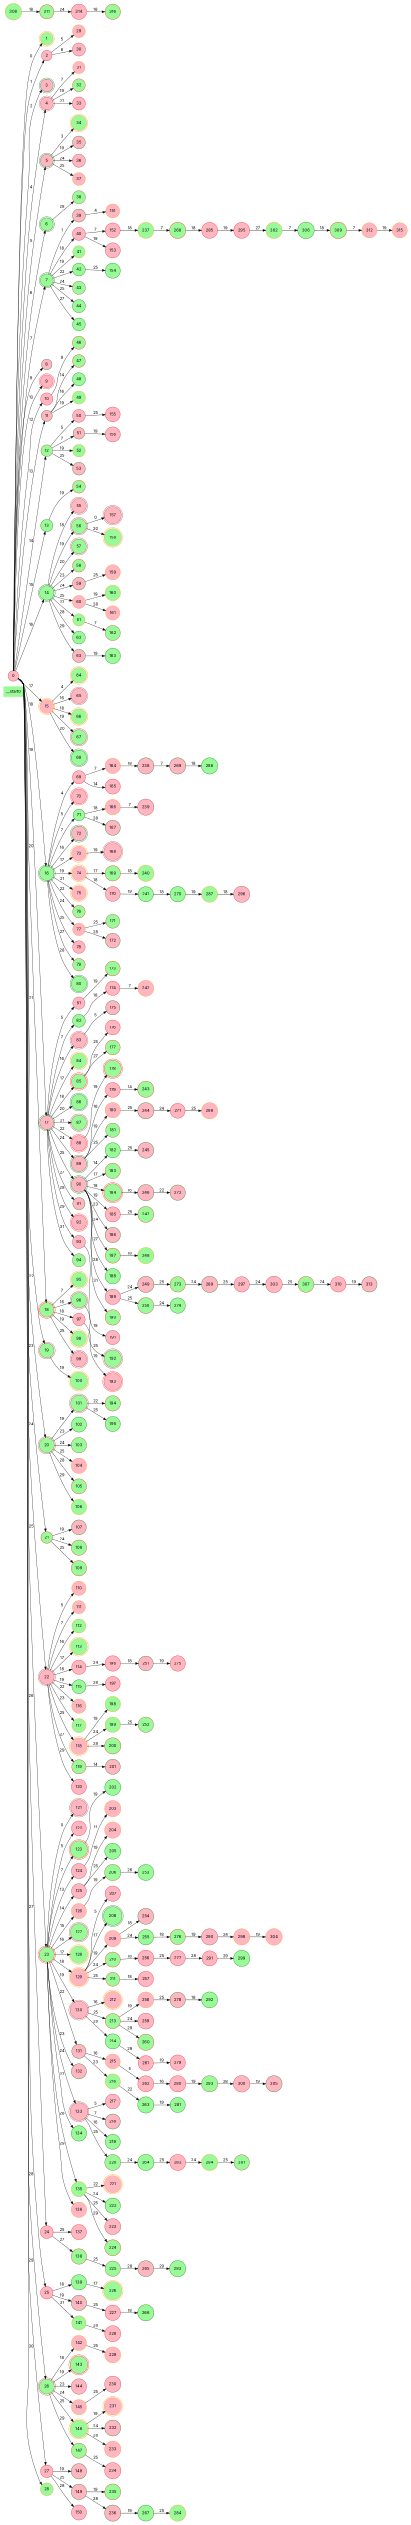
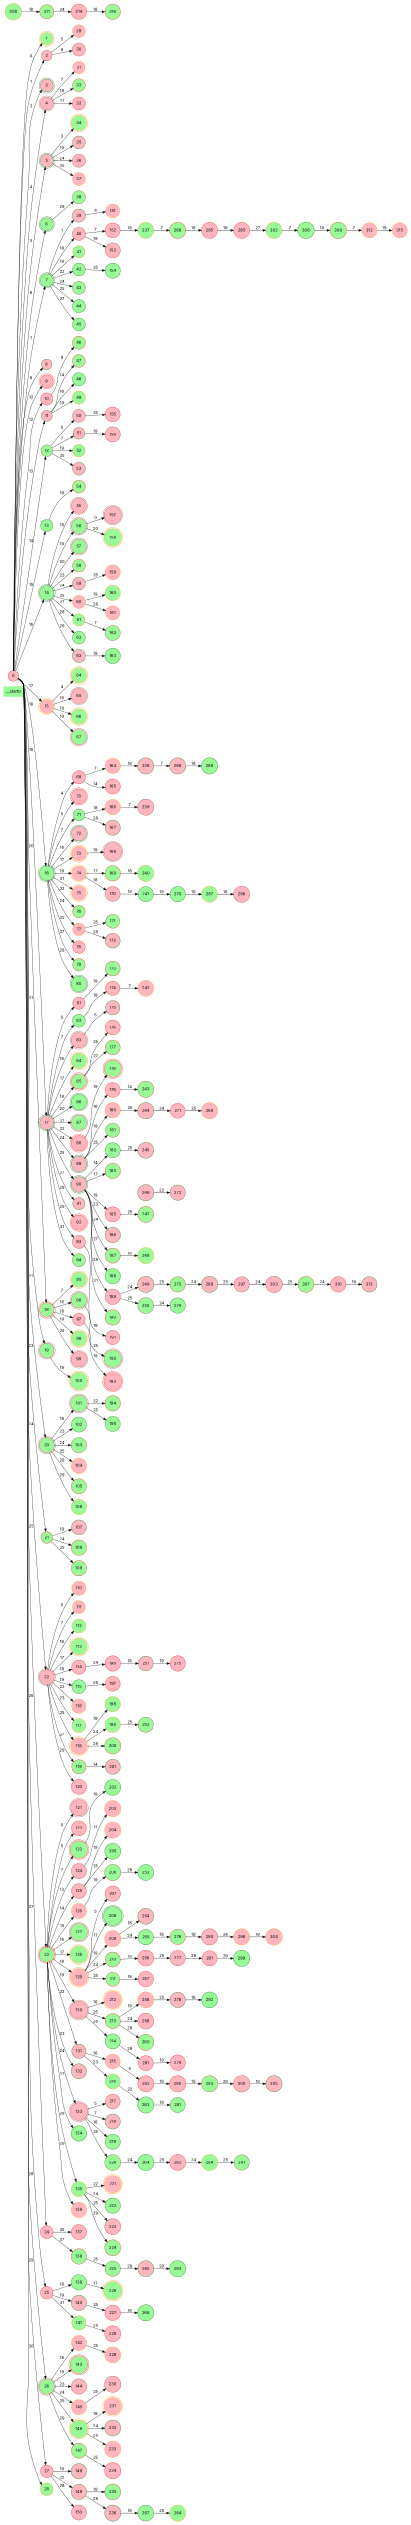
  digraph {
    fontname=Inter
    rankdir=LR
    node [color=red fillcolor=lightpink fontname=Inter shape=circle style=filled]
    edge [fontname=Inter]
    __start0 [fillcolor=palegreen shape=none]
    n2 [color=brown label=0]
    n3 [color=darkorange fillcolor=palegreen label=1 shape=doublecircle style="rounded,filled"]
    n4 [color=brown label=2]
    n5 [color=darkgreen label=3 shape=doublecircle style="rounded,filled"]
    n6 [color=brown label=4 shape=doublecircle style="rounded,filled"]
    n7 [color=darkgreen label=5 shape=doublecircle style="rounded,filled"]
    n8 [color=darkgreen fillcolor=palegreen label=6 shape=doublecircle style="rounded,filled"]
    n9 [color=darkgreen fillcolor=palegreen label=7 shape=doublecircle style="rounded,filled"]
    n10 [color=darkgreen label=8]
    n11 [label=9 shape=doublecircle style="rounded,filled"]
    n12 [label=10]
    n13 [color=darkgreen label=11]
    n14 [color=brown fillcolor=palegreen label=12]
    n15 [color=darkgreen fillcolor=palegreen label=13]
    n16 [color=darkgreen fillcolor=palegreen label=14 shape=doublecircle style="rounded,filled"]
    n17 [color=darkorange label=15 shape=doublecircle style="rounded,filled"]
    n18 [color=darkgreen fillcolor=palegreen label=16 shape=doublecircle style="rounded,filled"]
    n19 [color=darkgreen label=17 shape=doublecircle style="rounded,filled"]
    n20 [fillcolor=palegreen label=18 shape=doublecircle style="rounded,filled"]
    n21 [color=brown fillcolor=palegreen label=19 shape=doublecircle style="rounded,filled"]
    n22 [color=brown fillcolor=palegreen label=20 shape=doublecircle style="rounded,filled"]
    n23 [fillcolor=palegreen label=21]
    n24 [color=brown label=22 shape=doublecircle style="rounded,filled"]
    n25 [fillcolor=palegreen label=23 shape=doublecircle style="rounded,filled"]
    n26 [label=24]
    n27 [label=25]
    n28 [color=brown fillcolor=palegreen label=26 shape=doublecircle style="rounded,filled"]
    n29 [label=27]
    n30 [color=darkorange fillcolor=palegreen label=28]
    n31 [color=darkorange label=29]
    n32 [color=brown label=30]
    n33 [color=darkorange label=31]
    n34 [fillcolor=palegreen label=32]
    n35 [label=33]
    n36 [color=darkorange fillcolor=palegreen label=34 shape=doublecircle style="rounded,filled"]
    n37 [color=darkgreen label=35]
    n38 [color=brown label=36]
    n39 [color=darkorange label=37]
    n40 [color=brown fillcolor=palegreen label=38]
    n41 [color=darkgreen label=39]
    n42 [color=brown label=40]
    n43 [color=darkorange fillcolor=palegreen label=41]
    n44 [color=darkgreen fillcolor=palegreen label=42]
    n45 [color=brown fillcolor=palegreen label=43]
    n46 [color=darkgreen fillcolor=palegreen label=44]
    n47 [color=darkgreen fillcolor=palegreen label=45]
    n48 [fillcolor=palegreen label=46]
    n49 [fillcolor=palegreen label=47]
    n50 [color=darkgreen fillcolor=palegreen label=48]
    n51 [color=darkorange fillcolor=palegreen label=49]
    n52 [color=brown label=50]
    n53 [color=darkgreen label=51]
    n54 [color=darkorange fillcolor=palegreen label=52]
    n55 [color=darkgreen label=53]
    n56 [fillcolor=palegreen label=54]
    n57 [color=brown label=55 shape=doublecircle style="rounded,filled"]
    n58 [color=brown fillcolor=palegreen label=56 shape=doublecircle style="rounded,filled"]
    n59 [color=brown fillcolor=palegreen label=57 shape=doublecircle style="rounded,filled"]
    n60 [fillcolor=palegreen label=58]
    n61 [color=darkgreen label=59]
    n62 [color=darkorange label=60]
    n63 [color=darkorange fillcolor=palegreen label=61]
    n64 [color=darkgreen fillcolor=palegreen label=62]
    n65 [color=darkgreen label=63]
    n66 [color=darkorange fillcolor=palegreen label=64 shape=doublecircle style="rounded,filled"]
    n67 [color=brown label=65 shape=doublecircle style="rounded,filled"]
    n68 [color=darkorange fillcolor=palegreen label=66 shape=doublecircle style="rounded,filled"]
    n69 [color=brown fillcolor=palegreen label=67 shape=doublecircle style="rounded,filled"]
-   n70 [color=darkgreen fillcolor=palegreen label=68 shape=doublecircle style="rounded,filled"]
    n71 [label=69]
    n72 [label=70 shape=doublecircle style="rounded,filled"]
    n73 [color=darkgreen fillcolor=palegreen label=71]
    n74 [color=darkgreen label=72 shape=doublecircle style="rounded,filled"]
    n75 [color=darkorange label=73 shape=doublecircle style="rounded,filled"]
    n76 [color=darkorange label=74 shape=doublecircle style="rounded,filled"]
    n77 [color=darkorange label=75 shape=doublecircle style="rounded,filled"]
    n78 [fillcolor=palegreen label=76]
    n79 [color=darkorange label=77]
    n80 [label=78]
    n81 [fillcolor=palegreen label=79]
    n82 [color=darkgreen fillcolor=palegreen label=80 shape=doublecircle style="rounded,filled"]
    n83 [color=brown label=81]
    n84 [color=darkgreen fillcolor=palegreen label=82]
    n85 [color=brown label=83 shape=doublecircle style="rounded,filled"]
    n86 [color=darkorange fillcolor=palegreen label=84 shape=doublecircle style="rounded,filled"]
    n87 [fillcolor=palegreen label=85 shape=doublecircle style="rounded,filled"]
    n88 [color=darkgreen fillcolor=palegreen label=86 shape=doublecircle style="rounded,filled"]
    n89 [color=brown fillcolor=palegreen label=87 shape=doublecircle style="rounded,filled"]
    n90 [label=88 shape=doublecircle style="rounded,filled"]
    n91 [color=darkgreen label=89 shape=doublecircle style="rounded,filled"]
    n92 [color=darkgreen label=90 shape=doublecircle style="rounded,filled"]
    n93 [color=darkgreen label=91]
    n94 [label=92 shape=doublecircle style="rounded,filled"]
    n95 [color=brown label=93]
    n96 [color=brown fillcolor=palegreen label=94]
    n97 [color=darkorange fillcolor=palegreen label=95 shape=doublecircle style="rounded,filled"]
    n98 [color=brown fillcolor=palegreen label=96 shape=doublecircle style="rounded,filled"]
    n99 [label=97]
    n100 [color=darkorange fillcolor=palegreen label=98 shape=doublecircle style="rounded,filled"]
    n101 [color=brown label=99 shape=doublecircle style="rounded,filled"]
    n102 [color=darkorange fillcolor=palegreen label=100 shape=doublecircle style="rounded,filled"]
    n103 [color=brown fillcolor=palegreen label=101 shape=doublecircle style="rounded,filled"]
    n104 [color=darkgreen fillcolor=palegreen label=102]
    n105 [color=brown fillcolor=palegreen label=103]
    n106 [color=darkorange label=104]
    n107 [fillcolor=palegreen label=105]
    n108 [color=darkorange fillcolor=palegreen label=106]
    n109 [color=darkgreen label=107]
    n110 [fillcolor=palegreen label=108]
    n111 [fillcolor=palegreen label=109]
    n112 [color=darkorange label=110]
    n113 [color=darkorange label=111]
    n114 [color=darkorange fillcolor=palegreen label=112]
    n115 [color=darkorange fillcolor=palegreen label=113 shape=doublecircle style="rounded,filled"]
    n116 [label=114]
    n117 [color=darkgreen fillcolor=palegreen label=115]
    n118 [color=darkorange label=116]
    n119 [color=darkorange fillcolor=palegreen label=117]
    n120 [color=darkorange label=118 shape=doublecircle style="rounded,filled"]
    n121 [fillcolor=palegreen label=119]
    n122 [label=120]
    n123 [color=brown label=121 shape=doublecircle style="rounded,filled"]
    n124 [label=122]
    n125 [fillcolor=palegreen label=123 shape=doublecircle style="rounded,filled"]
    n126 [color=brown label=124]
    n127 [color=brown label=125]
    n128 [color=darkorange label=126]
    n129 [color=brown fillcolor=palegreen label=127 shape=doublecircle style="rounded,filled"]
    n130 [color=darkorange fillcolor=palegreen label=128 shape=doublecircle style="rounded,filled"]
    n131 [color=darkorange label=129 shape=doublecircle style="rounded,filled"]
    n132 [color=brown label=130 shape=doublecircle style="rounded,filled"]
    n133 [color=darkgreen label=131]
    n134 [color=darkgreen label=132]
    n135 [color=brown label=133 shape=doublecircle style="rounded,filled"]
    n136 [color=darkgreen fillcolor=palegreen label=134]
    n137 [color=darkorange fillcolor=palegreen label=135]
    n138 [color=darkorange label=136]
    n139 [label=137]
    n140 [fillcolor=palegreen label=138]
    n141 [color=darkgreen fillcolor=palegreen label=139]
    n142 [color=darkgreen label=140]
    n143 [color=darkorange fillcolor=palegreen label=141]
    n144 [color=darkorange label=142]
    n145 [fillcolor=palegreen label=143 shape=doublecircle style="rounded,filled"]
    n146 [color=brown label=144]
    n147 [color=darkorange label=145]
    n148 [color=darkorange fillcolor=palegreen label=146 shape=doublecircle style="rounded,filled"]
    n149 [fillcolor=palegreen label=147]
    n150 [color=darkgreen label=148]
    n151 [color=darkgreen label=149]
    n152 [color=brown label=150]
    n153 [color=darkorange label=151]
    n154 [label=152]
    n155 [color=brown label=153]
    n156 [color=darkgreen fillcolor=palegreen label=154]
    n157 [label=155]
    n158 [color=brown label=156]
    n159 [color=brown label=157 shape=doublecircle style="rounded,filled"]
    n160 [color=darkorange fillcolor=palegreen label=158 shape=doublecircle style="rounded,filled"]
    n161 [color=darkorange label=159]
    n162 [color=darkorange fillcolor=palegreen label=160]
    n163 [color=darkorange label=161]
    n164 [color=brown fillcolor=palegreen label=162]
    n165 [color=darkgreen fillcolor=palegreen label=163]
    n166 [color=darkorange label=164]
    n167 [label=165]
    n168 [color=darkorange label=166]
    n169 [color=darkgreen label=167]
    n170 [color=brown label=168 shape=doublecircle style="rounded,filled"]
    n171 [fillcolor=palegreen label=169]
    n172 [color=brown label=170]
    n173 [color=brown fillcolor=palegreen label=171]
    n174 [color=darkgreen label=172]
    n175 [fillcolor=palegreen label=173]
    n176 [label=174]
    n177 [color=darkgreen label=175]
    n178 [label=176]
    n179 [fillcolor=palegreen label=177]
    n180 [fillcolor=palegreen label=178 shape=doublecircle style="rounded,filled"]
    n181 [label=179]
    n182 [color=darkorange label=180]
    n183 [color=brown fillcolor=palegreen label=181]
    n184 [color=darkgreen fillcolor=palegreen label=182]
    n185 [fillcolor=palegreen label=183]
-   n186 [fillcolor=palegreen label=184 shape=doublecircle style="rounded,filled"]
    n187 [label=185]
    n188 [color=darkgreen label=186]
    n189 [fillcolor=palegreen label=187]
    n190 [color=darkgreen fillcolor=palegreen label=188]
    n191 [color=brown label=189]
    n192 [fillcolor=palegreen label=190]
    n193 [color=brown label=191]
    n194 [color=brown fillcolor=palegreen label=192 shape=doublecircle style="rounded,filled"]
    n195 [label=193 shape=doublecircle style="rounded,filled"]
    n196 [fillcolor=palegreen label=194]
    n197 [color=darkgreen fillcolor=palegreen label=195]
    n198 [label=196]
    n199 [label=197]
    n200 [color=darkorange fillcolor=palegreen label=198]
    n201 [color=darkorange fillcolor=palegreen label=199]
    n202 [fillcolor=palegreen label=200]
    n203 [color=darkgreen label=201]
    n204 [color=darkgreen fillcolor=palegreen label=202]
    n205 [color=darkorange label=203]
    n206 [color=darkorange label=204]
    n207 [color=darkgreen fillcolor=palegreen label=205]
    n208 [color=brown fillcolor=palegreen label=206]
    n209 [color=brown label=207]
    n210 [color=darkgreen fillcolor=palegreen label=208 shape=doublecircle style="rounded,filled"]
    n211 [color=darkorange label=209]
    n212 [fillcolor=palegreen label=210]
    n213 [fillcolor=palegreen label=211]
    n214 [color=darkorange label=212 shape=doublecircle style="rounded,filled"]
    n215 [fillcolor=palegreen label=213]
    n216 [color=darkgreen fillcolor=palegreen label=214]
    n217 [color=darkorange label=215]
    n218 [color=darkorange fillcolor=palegreen label=216]
    n219 [color=brown label=217]
    n220 [color=darkgreen label=218]
    n221 [color=darkgreen fillcolor=palegreen label=219]
    n222 [color=brown fillcolor=palegreen label=220]
    n223 [color=darkorange label=221 shape=doublecircle style="rounded,filled"]
    n224 [color=darkgreen fillcolor=palegreen label=222]
    n225 [color=brown label=223]
    n226 [fillcolor=palegreen label=224]
    n227 [color=brown fillcolor=palegreen label=225]
    n228 [color=darkorange fillcolor=palegreen label=226 shape=doublecircle style="rounded,filled"]
    n229 [label=227]
    n230 [label=228]
    n231 [color=darkorange label=229]
    n232 [color=brown label=230]
    n233 [color=darkorange label=231 shape=doublecircle style="rounded,filled"]
    n234 [color=darkgreen label=232]
    n235 [color=darkorange label=233]
    n236 [label=234]
    n237 [fillcolor=palegreen label=235]
    n238 [color=darkgreen label=236]
    n239 [color=darkorange fillcolor=palegreen label=237]
    n240 [color=darkgreen label=238]
    n241 [color=brown label=239]
    n242 [color=darkorange fillcolor=palegreen label=240]
    n243 [color=darkgreen fillcolor=palegreen label=241]
    n244 [color=darkorange label=242]
    n245 [fillcolor=palegreen label=243]
    n246 [color=darkgreen label=244]
    n247 [color=darkgreen label=245]
    n248 [color=darkgreen label=246]
    n249 [fillcolor=palegreen label=247]
    n250 [color=darkorange fillcolor=palegreen label=248]
    n251 [color=darkgreen label=249]
    n252 [color=brown fillcolor=palegreen label=250]
    n253 [color=darkgreen label=251]
    n254 [color=brown fillcolor=palegreen label=252]
    n255 [color=darkgreen fillcolor=palegreen label=253]
    n256 [color=darkgreen label=254]
    n257 [color=darkgreen fillcolor=palegreen label=255]
    n258 [label=256]
    n259 [label=257]
    n260 [color=darkorange label=258]
    n261 [color=brown label=259]
    n262 [fillcolor=palegreen label=260]
    n263 [label=261]
    n264 [label=262]
    n265 [color=darkgreen fillcolor=palegreen label=263]
    n266 [color=darkgreen fillcolor=palegreen label=264]
    n267 [color=darkgreen label=265]
    n268 [color=darkgreen fillcolor=palegreen label=266]
    n269 [color=darkgreen fillcolor=palegreen label=267]
    n270 [fillcolor=palegreen label=268]
    n271 [color=darkgreen label=269]
    n272 [color=darkgreen fillcolor=palegreen label=270]
    n273 [label=271]
    n274 [color=darkgreen label=272]
    n275 [fillcolor=palegreen label=273]
    n276 [color=darkgreen fillcolor=palegreen label=274]
    n277 [label=275]
    n278 [fillcolor=palegreen label=276]
    n279 [color=brown label=277]
    n280 [color=darkgreen label=278]
    n281 [label=279]
    n282 [label=280]
    n283 [color=darkgreen fillcolor=palegreen label=281]
    n284 [label=282]
    n285 [color=darkgreen fillcolor=palegreen label=283]
    n286 [color=darkorange fillcolor=palegreen label=284]
    n287 [label=285]
    n288 [color=darkgreen fillcolor=palegreen label=286]
    n289 [color=darkorange fillcolor=palegreen label=287]
    n290 [color=darkorange label=288]
    n291 [color=darkgreen label=289]
    n292 [color=brown label=290]
    n293 [label=291]
    n294 [color=darkgreen fillcolor=palegreen label=292]
    n295 [color=brown fillcolor=palegreen label=293]
    n296 [color=darkorange fillcolor=palegreen label=294]
    n297 [label=295]
    n298 [color=brown label=296]
    n299 [color=brown label=297]
    n300 [color=darkorange label=298]
    n301 [color=darkgreen fillcolor=palegreen label=299]
    n302 [color=brown label=300]
    n303 [color=brown fillcolor=palegreen label=301]
    n304 [color=darkorange fillcolor=palegreen label=302]
    n305 [color=brown label=303]
    n306 [color=darkorange label=304]
    n307 [color=darkgreen label=305]
    n308 [color=darkgreen fillcolor=palegreen label=306]
    n309 [fillcolor=palegreen label=307]
    n310 [fillcolor=palegreen label=309]
    n311 [label=310]
    n312 [color=darkorange fillcolor=palegreen label=308]
    n313 [fillcolor=palegreen label=311]
    n314 [color=darkorange label=312]
    n315 [color=darkgreen label=313]
    n316 [label=314]
    n317 [color=darkorange label=315]
    n318 [fillcolor=palegreen label=316]
    n2 -> n3 [label=0]
    n2 -> n4 [label=1]
    n2 -> n5 [label=2]
    n2 -> n6 [label=4]
    n2 -> n7 [label=5]
    n2 -> n8 [label=6]
    n2 -> n9 [label=7]
    n2 -> n10 [label=9]
    n2 -> n11 [label=10]
    n2 -> n12 [label=12]
    n2 -> n13 [label=13]
    n2 -> n14 [label=14]
    n2 -> n15 [label=15]
    n2 -> n16 [label=16]
    n2 -> n17 [label=17]
    n2 -> n18 [label=18]
    n2 -> n19 [label=19]
    n2 -> n20 [label=20]
    n2 -> n21 [label=21]
    n2 -> n22 [label=22]
    n2 -> n23 [label=23]
    n2 -> n24 [label=24]
    n2 -> n25 [label=25]
    n2 -> n26 [label=26]
    n2 -> n27 [label=27]
    n2 -> n28 [label=28]
    n2 -> n29 [label=29]
    n2 -> n30 [label=30]
    n4 -> n31 [label=5]
    n4 -> n32 [label=6]
    n6 -> n33 [label=7]
    n6 -> n34 [label=19]
    n6 -> n35 [label=27]
    n7 -> n36 [label=3]
    n7 -> n37 [label=19]
    n7 -> n38 [label=24]
    n7 -> n39 [label=25]
    n8 -> n40 [label=28]
    n9 -> n41 [label=1]
    n9 -> n42 [label=18]
    n9 -> n43 [label=19]
    n9 -> n44 [label=22]
    n9 -> n45 [label=24]
    n9 -> n46 [label=25]
    n9 -> n47 [label=27]
    n12 -> n48 [label=9]
    n13 -> n49 [label=14]
    n13 -> n50 [label=16]
    n13 -> n51 [label=19]
    n14 -> n52 [label=5]
    n14 -> n53 [label=7]
    n14 -> n54 [label=19]
    n14 -> n55 [label=25]
    n15 -> n56 [label=19]
    n16 -> n57 [label=18]
    n16 -> n58 [label=19]
    n16 -> n59 [label=20]
    n16 -> n60 [label=23]
    n16 -> n61 [label=24]
    n16 -> n62 [label=25]
    n16 -> n63 [label=27]
    n16 -> n64 [label=28]
    n16 -> n65 [label=29]
    n17 -> n66 [label=4]
    n17 -> n67 [label=16]
    n17 -> n68 [label=18]
    n17 -> n69 [label=19]
-   n17 -> n70 [label=20]
    n18 -> n71 [label=4]
    n18 -> n72 [label=5]
    n18 -> n73 [label=7]
    n18 -> n74 [label=16]
    n18 -> n75 [label=17]
    n18 -> n76 [label=19]
    n18 -> n77 [label=21]
    n18 -> n78 [label=22]
    n18 -> n79 [label=24]
    n18 -> n80 [label=25]
    n18 -> n81 [label=27]
    n18 -> n82 [label=28]
    n19 -> n83 [label=5]
    n19 -> n84 [label=7]
    n19 -> n85 [label=16]
    n19 -> n86 [label=17]
    n19 -> n87 [label=18]
    n19 -> n88 [label=20]
    n19 -> n89 [label=21]
    n19 -> n90 [label=22]
    n19 -> n91 [label=24]
    n19 -> n92 [label=25]
    n19 -> n93 [label=27]
    n19 -> n94 [label=28]
    n19 -> n95 [label=29]
    n19 -> n96 [label=31]
    n20 -> n97 [label=7]
    n20 -> n98 [label=16]
    n20 -> n99 [label=18]
    n20 -> n100 [label=19]
    n20 -> n101 [label=25]
    n21 -> n102 [label=19]
    n22 -> n103 [label=19]
    n22 -> n104 [label=23]
    n22 -> n105 [label=24]
    n22 -> n106 [label=25]
    n22 -> n107 [label=28]
    n22 -> n108 [label=29]
    n23 -> n109 [label=19]
    n23 -> n110 [label=24]
    n23 -> n111 [label=25]
    n24 -> n112 [label=5]
    n24 -> n113 [label=7]
    n24 -> n114 [label=16]
    n24 -> n115 [label=17]
    n24 -> n116 [label=18]
    n24 -> n117 [label=19]
    n24 -> n118 [label=22]
    n24 -> n119 [label=23]
    n24 -> n120 [label=25]
    n24 -> n121 [label=27]
    n24 -> n122 [label=29]
    n25 -> n123 [label=0]
    n25 -> n124 [label=5]
    n25 -> n125 [label=7]
    n25 -> n126 [label=13]
    n25 -> n127 [label=14]
    n25 -> n128 [label=15]
    n25 -> n129 [label=16]
    n25 -> n130 [label=17]
    n25 -> n131 [label=18]
    n25 -> n132 [label=19]
    n25 -> n133 [label=22]
    n25 -> n134 [label=23]
    n25 -> n135 [label=24]
    n25 -> n136 [label=27]
    n25 -> n137 [label=28]
    n25 -> n138 [label=29]
    n26 -> n139 [label=25]
    n26 -> n140 [label=27]
    n27 -> n141 [label=18]
    n27 -> n142 [label=19]
    n27 -> n143 [label=31]
    n28 -> n144 [label=18]
    n28 -> n145 [label=19]
    n28 -> n146 [label=23]
    n28 -> n147 [label=24]
    n28 -> n148 [label=25]
    n28 -> n149 [label=29]
    n29 -> n150 [label=19]
    n29 -> n151 [label=25]
    n29 -> n152 [label=28]
    n41 -> n153 [label=4]
    n42 -> n154 [label=7]
    n42 -> n155 [label=19]
    n44 -> n156 [label=25]
    n52 -> n157 [label=25]
    n53 -> n158 [label=19]
    n58 -> n159 [label=0]
    n58 -> n160 [label=20]
    n61 -> n161 [label=25]
    n62 -> n162 [label=19]
    n62 -> n163 [label=28]
    n63 -> n164 [label=7]
    n65 -> n165 [label=19]
    n71 -> n166 [label=7]
    n71 -> n167 [label=14]
    n73 -> n168 [label=18]
    n73 -> n169 [label=28]
    n75 -> n170 [label=19]
    n76 -> n171 [label=17]
    n76 -> n172 [label=18]
    n79 -> n173 [label=25]
    n79 -> n174 [label=28]
    n83 -> n175 [label=19]
    n84 -> n176 [label=18]
    n85 -> n177 [label=5]
    n87 -> n178 [label=25]
    n87 -> n179 [label=27]
    n90 -> n180 [label=19]
    n91 -> n181 [label=16]
    n91 -> n182 [label=19]
    n91 -> n183 [label=25]
    n92 -> n184 [label=14]
    n92 -> n185 [label=17]
-   n92 -> n186 [label=18]
    n92 -> n187 [label=19]
    n92 -> n188 [label=23]
    n92 -> n189 [label=24]
    n92 -> n190 [label=27]
    n92 -> n191 [label=28]
    n92 -> n192 [label=31]
    n95 -> n193 [label=19]
    n98 -> n194 [label=25]
    n99 -> n195 [label=19]
    n103 -> n196 [label=22]
    n103 -> n197 [label=25]
    n116 -> n198 [label=24]
    n117 -> n199 [label=28]
    n120 -> n200 [label=19]
    n120 -> n201 [label=24]
    n120 -> n202 [label=28]
    n121 -> n203 [label=14]
    n125 -> n204 [label=19]
    n126 -> n205 [label=11]
    n127 -> n206 [label=19]
    n127 -> n207 [label=25]
    n128 -> n208 [label=19]
    n131 -> n209 [label=5]
    n131 -> n210 [label=17]
    n131 -> n211 [label=19]
    n131 -> n212 [label=24]
    n131 -> n213 [label=25]
    n132 -> n214 [label=16]
    n132 -> n215 [label=25]
    n132 -> n216 [label=28]
    n133 -> n217 [label=16]
    n133 -> n218 [label=23]
    n135 -> n219 [label=5]
    n135 -> n220 [label=7]
    n135 -> n221 [label=16]
    n135 -> n222 [label=25]
    n137 -> n223 [label=22]
    n137 -> n224 [label=24]
    n137 -> n225 [label=25]
    n137 -> n226 [label=29]
    n140 -> n227 [label=25]
    n141 -> n228 [label=17]
    n142 -> n229 [label=25]
    n143 -> n230 [label=28]
    n144 -> n231 [label=25]
    n147 -> n232 [label=25]
    n148 -> n233 [label=19]
    n148 -> n234 [label=24]
    n148 -> n235 [label=28]
    n149 -> n236 [label=25]
    n151 -> n237 [label=19]
    n151 -> n238 [label=28]
    n154 -> n239 [label=18]
    n166 -> n240 [label=18]
    n168 -> n241 [label=7]
    n171 -> n242 [label=18]
    n172 -> n243 [label=19]
    n176 -> n244 [label=7]
    n181 -> n245 [label=14]
    n182 -> n246 [label=25]
    n184 -> n247 [label=25]
-   n186 -> n248 [label=16]
    n187 -> n249 [label=25]
    n189 -> n250 [label=18]
    n191 -> n251 [label=24]
    n191 -> n252 [label=25]
    n198 -> n253 [label=18]
    n201 -> n254 [label=25]
    n208 -> n255 [label=26]
    n211 -> n256 [label=18]
    n211 -> n257 [label=24]
    n212 -> n258 [label=18]
    n213 -> n259 [label=18]
    n215 -> n260 [label=19]
    n215 -> n261 [label=24]
    n215 -> n262 [label=29]
    n216 -> n263 [label=29]
    n217 -> n264 [label=5]
    n218 -> n265 [label=22]
    n222 -> n266 [label=24]
    n227 -> n267 [label=28]
    n229 -> n268 [label=18]
    n238 -> n269 [label=19]
    n239 -> n270 [label=7]
    n240 -> n271 [label=7]
    n243 -> n272 [label=18]
    n246 -> n273 [label=24]
    n248 -> n274 [label=22]
    n251 -> n275 [label=25]
    n252 -> n276 [label=24]
    n253 -> n277 [label=19]
    n257 -> n278 [label=18]
    n258 -> n279 [label=25]
    n260 -> n280 [label=25]
    n263 -> n281 [label=19]
    n264 -> n282 [label=16]
    n265 -> n283 [label=19]
    n266 -> n284 [label=25]
    n267 -> n285 [label=29]
    n269 -> n286 [label=25]
    n270 -> n287 [label=18]
    n271 -> n288 [label=18]
    n272 -> n289 [label=19]
    n273 -> n290 [label=25]
    n275 -> n291 [label=24]
    n278 -> n292 [label=19]
    n279 -> n293 [label=28]
    n280 -> n294 [label=18]
    n282 -> n295 [label=19]
    n284 -> n296 [label=24]
    n287 -> n297 [label=19]
    n289 -> n298 [label=18]
    n291 -> n299 [label=25]
    n292 -> n300 [label=24]
    n293 -> n301 [label=29]
    n295 -> n302 [label=28]
    n296 -> n303 [label=25]
    n297 -> n304 [label=27]
    n299 -> n305 [label=24]
    n300 -> n306 [label=19]
    n302 -> n307 [label=19]
    n304 -> n308 [label=7]
    n305 -> n309 [label=25]
    n308 -> n310 [label=18]
    n309 -> n311 [label=24]
    n310 -> n314 [label=7]
    n311 -> n315 [label=19]
    n312 -> n313 [label=18]
    n313 -> n316 [label=24]
    n314 -> n317 [label=19]
    n316 -> n318 [label=18]
  }
